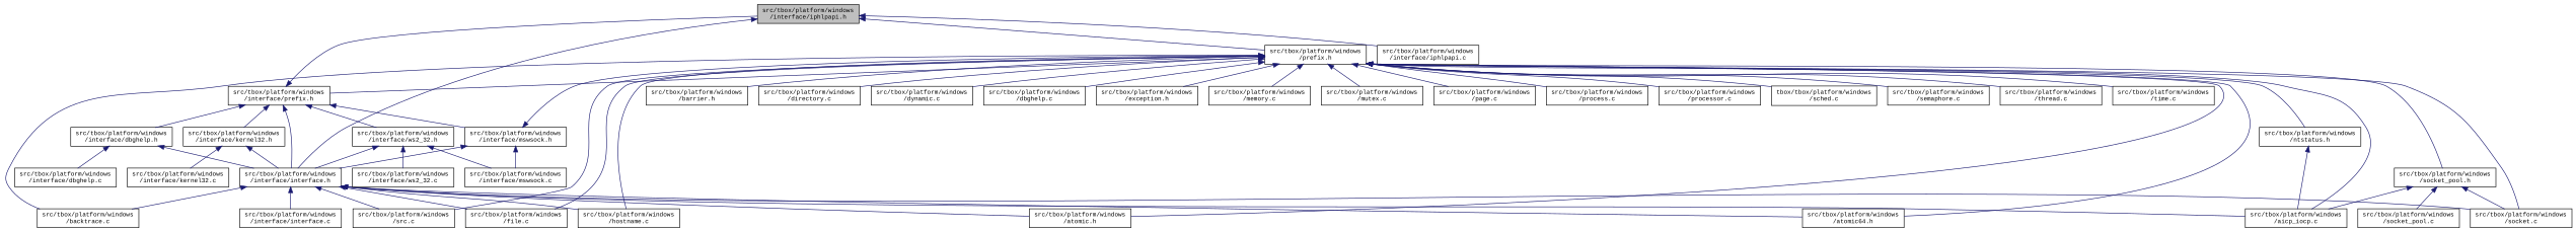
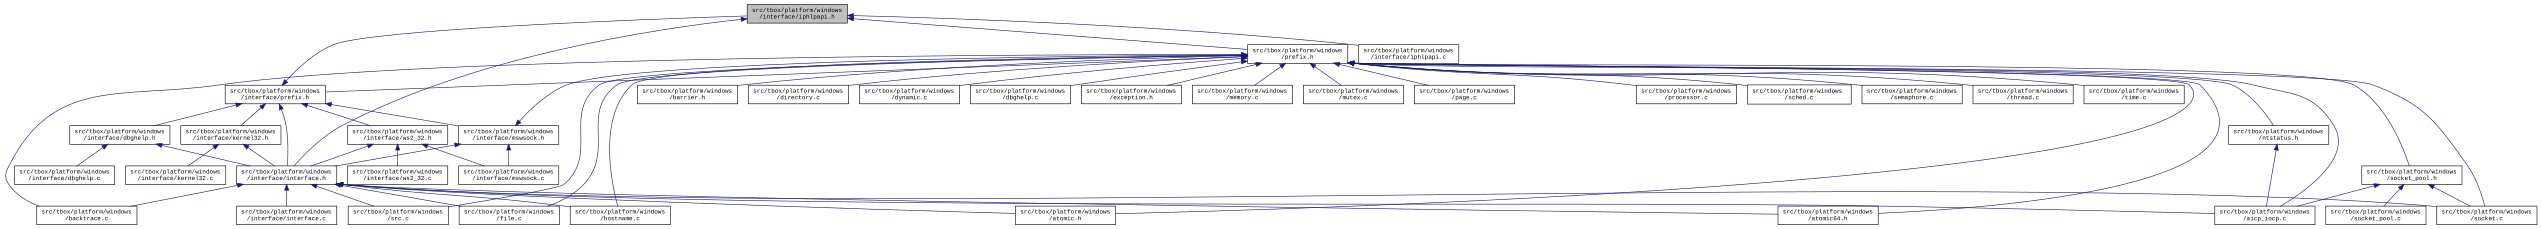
  digraph {
    node [color=black fillcolor=white fontname=CourierNew fontsize=10 shape=record style=filled]
    edge [color=midnightblue dir=back fontname=CourierNew fontsize=10 labelfontname=CourierNew labelfontsize=10 style=solid]
    n1 [fillcolor=grey75 fontcolor=black height=0.2 label="src/tbox/platform/windows\l/interface/iphlpapi.h" width=0.4]
    n2 [height=0.2 label="src/tbox/platform/windows\l/prefix.h" width=0.4]
    n3 [height=0.2 label="src/tbox/platform/windows\l/interface/interface.h" width=0.4]
    n4 [height=0.2 label="src/tbox/platform/windows\l/interface/iphlpapi.c" width=0.4]
    n5 [height=0.2 label="src/tbox/platform/windows\l/aicp_iocp.c" width=0.4]
    n6 [height=0.2 label="src/tbox/platform/windows\l/interface/prefix.h" width=0.4]
    n7 [height=0.2 label="src/tbox/platform/windows\l/atomic.h" width=0.4]
    n8 [height=0.2 label="src/tbox/platform/windows\l/atomic64.h" width=0.4]
    n9 [height=0.2 label="src/tbox/platform/windows\l/backtrace.c" width=0.4]
    n10 [height=0.2 label="src/tbox/platform/windows\l/src.c" width=0.4]
    n11 [height=0.2 label="src/tbox/platform/windows\l/file.c" width=0.4]
    n12 [height=0.2 label="src/tbox/platform/windows\l/hostname.c" width=0.4]
    n13 [height=0.2 label="src/tbox/platform/windows\l/socket.c" width=0.4]
    n14 [height=0.2 label="src/tbox/platform/windows\l/ntstatus.h" width=0.4]
    n15 [height=0.2 label="src/tbox/platform/windows\l/socket_pool.h" width=0.4]
    n16 [height=0.2 label="src/tbox/platform/windows\l/barrier.h" width=0.4]
    n17 [height=0.2 label="src/tbox/platform/windows\l/directory.c" width=0.4]
    n18 [height=0.2 label="src/tbox/platform/windows\l/dynamic.c" width=0.4]
    n19 [height=0.2 label="src/tbox/platform/windows\l/dbghelp.c" width=0.4]
    n20 [height=0.2 label="src/tbox/platform/windows\l/exception.h" width=0.4]
    n21 [height=0.2 label="src/tbox/platform/windows\l/memory.c" width=0.4]
    n22 [height=0.2 label="src/tbox/platform/windows\l/mutex.c" width=0.4]
    n23 [height=0.2 label="src/tbox/platform/windows\l/page.c" width=0.4]
-   n24 [height=0.2 label="src/tbox/platform/windows\l/process.c" width=0.4]
    n25 [height=0.2 label="src/tbox/platform/windows\l/processor.c" width=0.4]
-   n26 [height=0.2 label="tbox/tbox/platform/windows\l/sched.c" width=0.4]
+   n26 [height=0.2 label="src/tbox/platform/windows\l/sched.c" width=0.4]
    n27 [height=0.2 label="src/tbox/platform/windows\l/semaphore.c" width=0.4]
    n28 [height=0.2 label="src/tbox/platform/windows\l/thread.c" width=0.4]
    n29 [height=0.2 label="src/tbox/platform/windows\l/time.c" width=0.4]
    n30 [height=0.2 label="src/tbox/platform/windows\l/interface/interface.c" width=0.4]
    n31 [height=0.2 label="src/tbox/platform/windows\l/interface/ws2_32.h" width=0.4]
    n32 [height=0.2 label="src/tbox/platform/windows\l/interface/mswsock.h" width=0.4]
    n33 [height=0.2 label="src/tbox/platform/windows\l/interface/dbghelp.h" width=0.4]
    n34 [height=0.2 label="src/tbox/platform/windows\l/interface/kernel32.h" width=0.4]
    n35 [height=0.2 label="src/tbox/platform/windows\l/socket_pool.c" width=0.4]
    n36 [height=0.2 label="src/tbox/platform/windows\l/interface/mswsock.c" width=0.4]
    n37 [height=0.2 label="src/tbox/platform/windows\l/interface/ws2_32.c" width=0.4]
    n38 [height=0.2 label="src/tbox/platform/windows\l/interface/dbghelp.c" width=0.4]
    n39 [height=0.2 label="src/tbox/platform/windows\l/interface/kernel32.c" width=0.4]
    n1 -> n2
    n1 -> n3
    n1 -> n4
    n2 -> n5
    n2 -> n6
    n2 -> n7
    n2 -> n8
    n2 -> n9
    n2 -> n10
    n2 -> n11
    n2 -> n12
    n2 -> n13
    n2 -> n14
    n2 -> n15
    n2 -> n16
    n2 -> n17
    n2 -> n18
    n2 -> n19
    n2 -> n20
    n2 -> n21
    n2 -> n22
    n2 -> n23
-   n2 -> n24
    n2 -> n25
    n2 -> n26
    n2 -> n27
    n2 -> n28
    n2 -> n29
    n3 -> n5
    n3 -> n7
    n3 -> n8
    n3 -> n9
    n3 -> n10
    n3 -> n11
    n3 -> n12
    n3 -> n13
    n3 -> n30
    n6 -> n1
    n6 -> n3
    n6 -> n31
    n6 -> n32
    n6 -> n33
    n6 -> n34
    n14 -> n5
    n15 -> n5
    n15 -> n13
    n15 -> n35
    n31 -> n3
    n31 -> n36
    n31 -> n37
    n32 -> n2
    n32 -> n3
    n32 -> n36
    n33 -> n3
    n33 -> n38
    n34 -> n3
    n34 -> n39
  }
